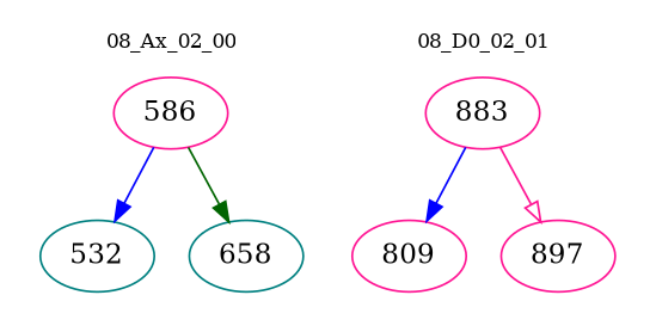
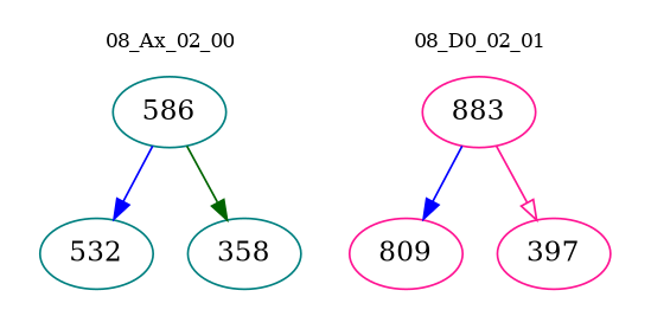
  digraph {
    node [color=teal]
    edge [arrowhead=normal color=blue]
-   n1 [color=deeppink label=586]
+   n1 [label=586]
    n2 [label=532]
-   n3 [label=658]
+   n3 [label=358]
    n4 [color=deeppink label=883]
    n5 [color=deeppink label=809]
-   n6 [color=deeppink label=897]
+   n6 [color=deeppink label=397]
    subgraph cluster_1 {
      color=white
      fontsize=10
      label="08_Ax_02_00"
      n1
      n2
      n3
    }
    subgraph cluster_2 {
      color=white
      fontsize=10
      label="08_D0_02_01"
      n4
      n5
      n6
    }
    n1 -> n2
    n1 -> n3 [color=darkgreen]
    n4 -> n5
    n4 -> n6 [arrowhead=onormal color=deeppink]
  }
